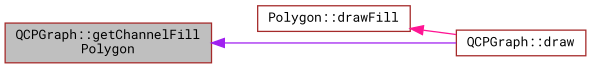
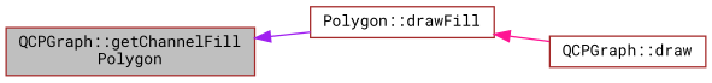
  digraph {
    fontname="Roboto Mono"
    rankdir=LR
    node [color=brown fillcolor=white fontname="Roboto Mono" fontsize=10 shape=record style=filled]
    edge [dir=back fontname="Roboto Mono" fontsize=10 labelfontname=Helvetica labelfontsize=10 style=solid]
    n1 [fillcolor=grey75 fontcolor=black height=0.2 label="QCPGraph::getChannelFill\lPolygon" width=0.4]
    n2 [height=0.2 label="Polygon::drawFill" width=0.4]
    n3 [height=0.2 label="QCPGraph::draw" width=0.4]
-   n1 -> n3 [color=purple]
+   n1 -> n2 [color=purple]
    n2 -> n3 [color=deeppink]
  }
